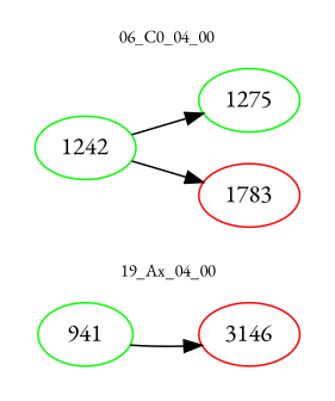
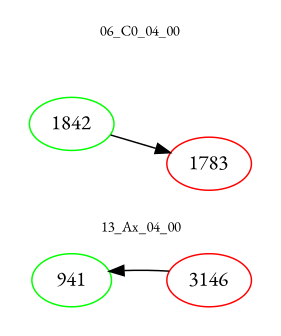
  digraph {
    fontname="EB Garamond"
    rankdir=LR
    node [color=green fontname="EB Garamond"]
    edge [color=black fontname="EB Garamond"]
    n1 [label=941]
    n2 [color=red label=3146]
-   n3 [label=1242]
+   n3 [label=1842]
    n4 [color=red label=1783]
-   n5 [label=1275]
    subgraph cluster_1 {
      color=white
      fontsize=10
-     label="19_Ax_04_00"
+     label="13_Ax_04_00"
      n1
      n2
    }
    subgraph cluster_2 {
      color=white
      fontsize=10
      label="06_C0_04_00"
      n3
      n4
-     n5
    }
-   n1 -> n2
+   n2 -> n1
    n3 -> n4
-   n3 -> n5
  }
